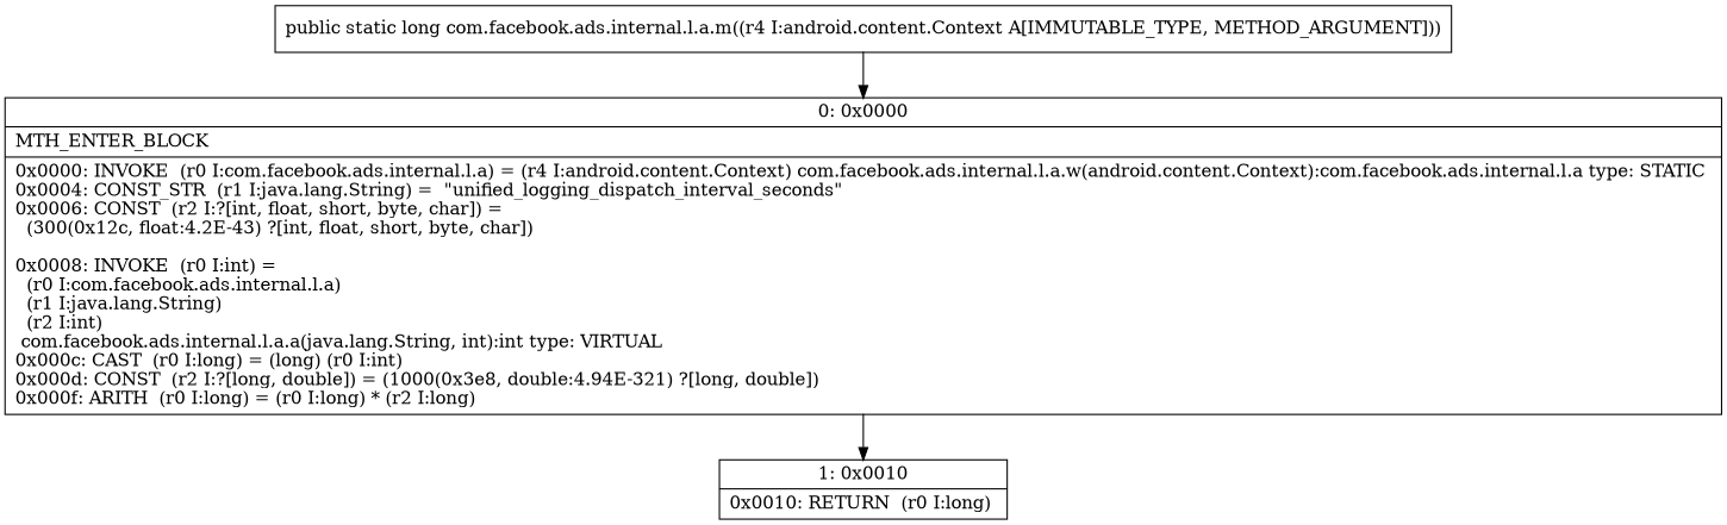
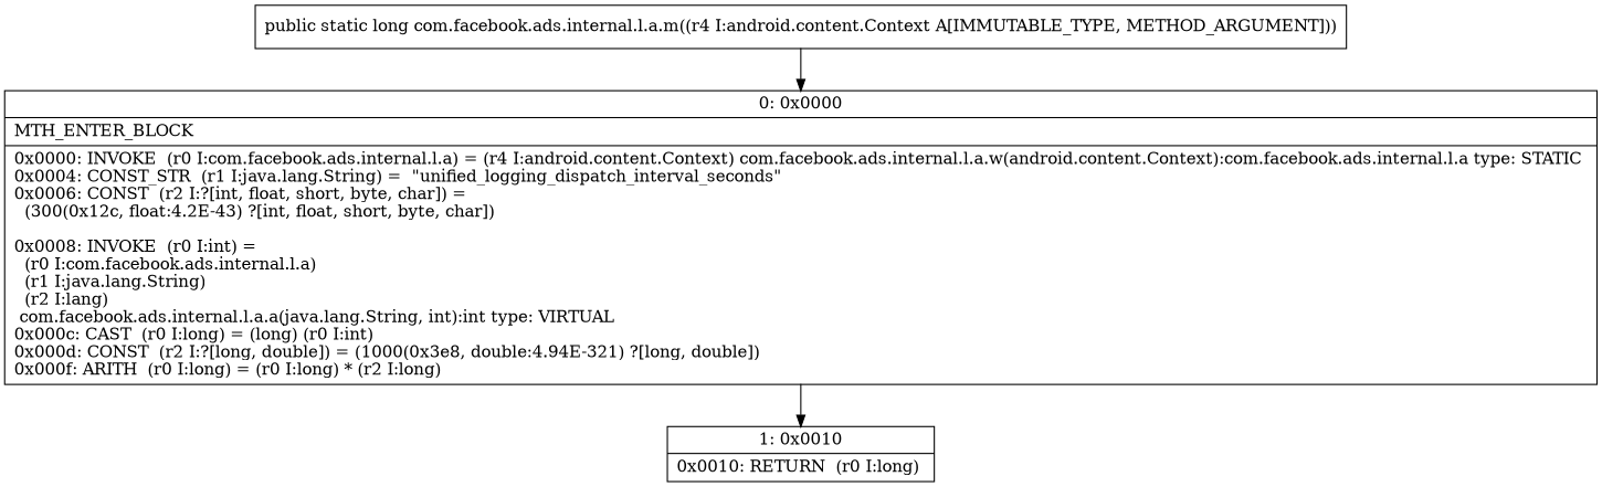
  digraph {
    node [shape=record]
-   n1 [label="{0\:\ 0x0000|MTH_ENTER_BLOCK\l|0x0000: INVOKE  (r0 I:com.facebook.ads.internal.l.a) = (r4 I:android.content.Context) com.facebook.ads.internal.l.a.w(android.content.Context):com.facebook.ads.internal.l.a type: STATIC \l0x0004: CONST_STR  (r1 I:java.lang.String) =  \"unified_logging_dispatch_interval_seconds\" \l0x0006: CONST  (r2 I:?[int, float, short, byte, char]) = \l  (300(0x12c, float:4.2E\-43) ?[int, float, short, byte, char])\l \l0x0008: INVOKE  (r0 I:int) = \l  (r0 I:com.facebook.ads.internal.l.a)\l  (r1 I:java.lang.String)\l  (r2 I:int)\l com.facebook.ads.internal.l.a.a(java.lang.String, int):int type: VIRTUAL \l0x000c: CAST  (r0 I:long) = (long) (r0 I:int) \l0x000d: CONST  (r2 I:?[long, double]) = (1000(0x3e8, double:4.94E\-321) ?[long, double]) \l0x000f: ARITH  (r0 I:long) = (r0 I:long) * (r2 I:long) \l}"]
+   n1 [label="{0\:\ 0x0000|MTH_ENTER_BLOCK\l|0x0000: INVOKE  (r0 I:com.facebook.ads.internal.l.a) = (r4 I:android.content.Context) com.facebook.ads.internal.l.a.w(android.content.Context):com.facebook.ads.internal.l.a type: STATIC \l0x0004: CONST_STR  (r1 I:java.lang.String) =  \"unified_logging_dispatch_interval_seconds\" \l0x0006: CONST  (r2 I:?[int, float, short, byte, char]) = \l  (300(0x12c, float:4.2E\-43) ?[int, float, short, byte, char])\l \l0x0008: INVOKE  (r0 I:int) = \l  (r0 I:com.facebook.ads.internal.l.a)\l  (r1 I:java.lang.String)\l  (r2 I:lang)\l com.facebook.ads.internal.l.a.a(java.lang.String, int):int type: VIRTUAL \l0x000c: CAST  (r0 I:long) = (long) (r0 I:int) \l0x000d: CONST  (r2 I:?[long, double]) = (1000(0x3e8, double:4.94E\-321) ?[long, double]) \l0x000f: ARITH  (r0 I:long) = (r0 I:long) * (r2 I:long) \l}"]
    n2 [label="{1\:\ 0x0010|0x0010: RETURN  (r0 I:long) \l}"]
    n3 [label="{public static long com.facebook.ads.internal.l.a.m((r4 I:android.content.Context A[IMMUTABLE_TYPE, METHOD_ARGUMENT])) }"]
    n1 -> n2
    n3 -> n1
  }
